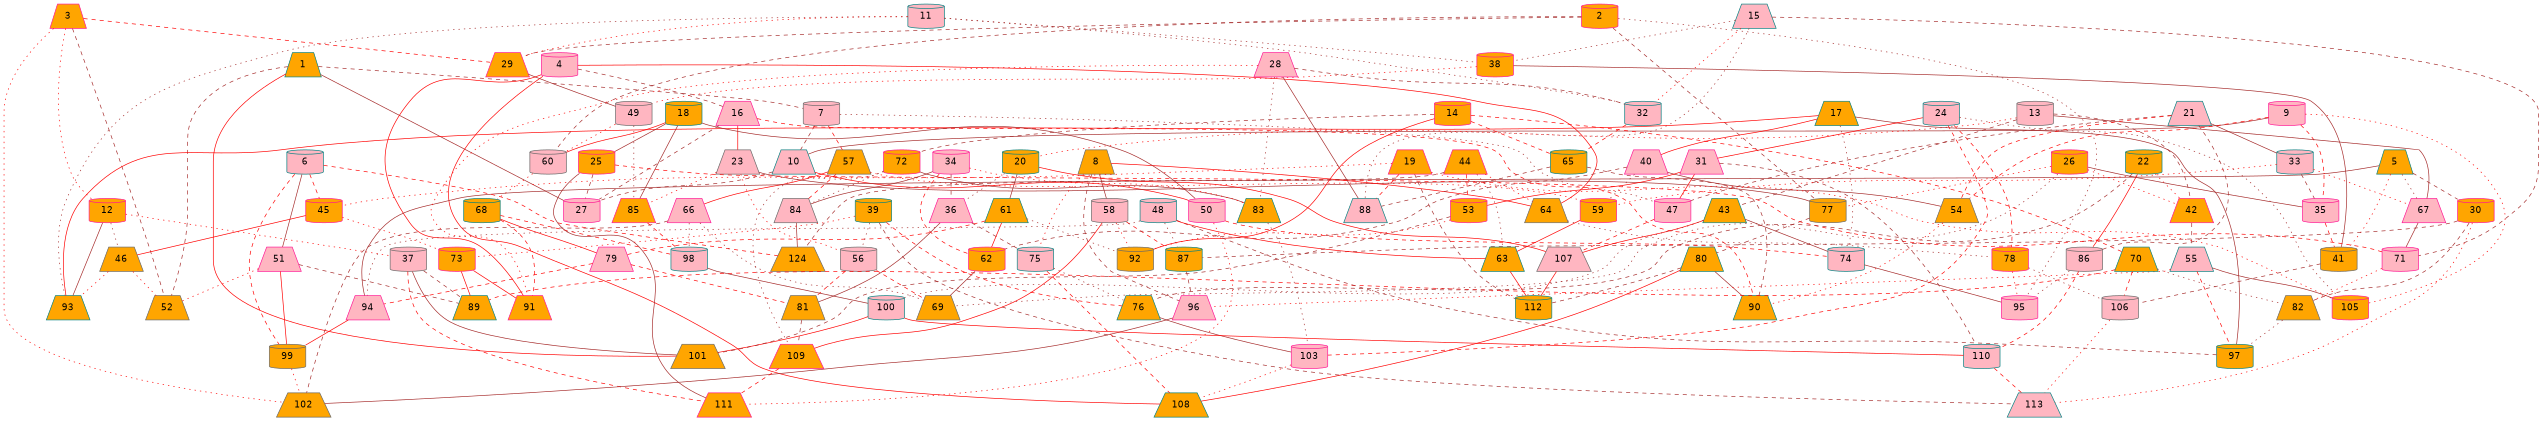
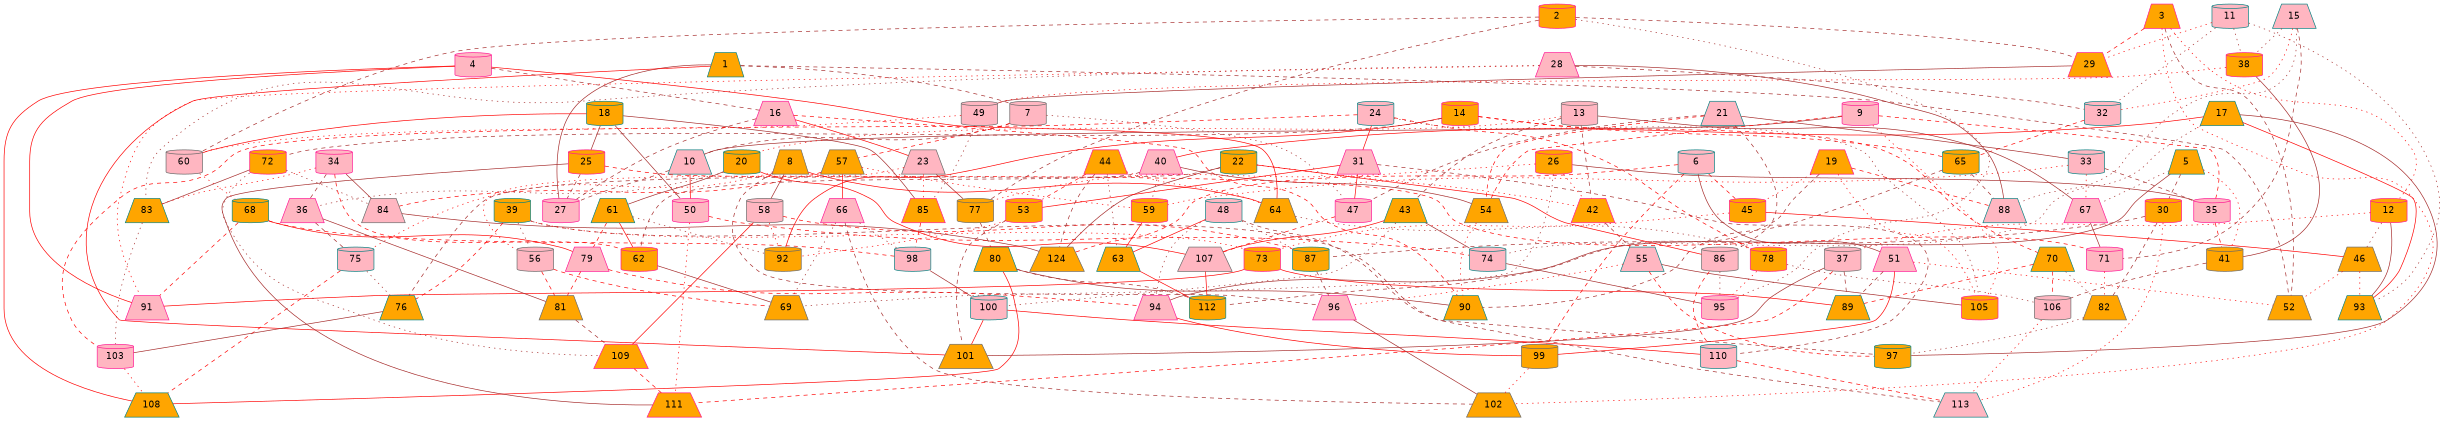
  graph {
    fontname="DejaVu Sans"
    node [color=deeppink fillcolor=orange fontname="DejaVu Sans" shape=cylinder style=filled]
    edge [color=red fontname="DejaVu Sans" style=dashed]
    1 [color=teal shape=trapezium]
    7 [color=gray40 fillcolor=lightpink]
    27 [fillcolor=lightpink]
    52 [color=gray40 shape=trapezium]
    101 [color=gray40 shape=trapezium]
    10 [color=teal fillcolor=lightpink shape=trapezium]
    47 [fillcolor=lightpink]
    57 [color=gray40 shape=trapezium]
    29 [shape=trapezium]
    2
    60 [color=gray40 fillcolor=lightpink]
    77 [color=gray40]
    95 [fillcolor=lightpink]
    49 [color=gray40 fillcolor=lightpink]
    68 [color=teal]
    80 [color=teal shape=trapezium]
    3 [shape=trapezium]
    12
    102 [color=gray40 shape=trapezium]
    93 [color=teal shape=trapezium]
    37 [color=gray40 fillcolor=lightpink]
    46 [color=gray40 shape=trapezium]
    4 [fillcolor=lightpink]
    16 [fillcolor=lightpink shape=trapezium]
    64 [color=gray40 shape=trapezium]
-   91 [shape=trapezium]
+   91 [fillcolor=lightpink shape=trapezium]
    108 [color=teal shape=trapezium]
    23 [color=gray40 fillcolor=lightpink shape=trapezium]
    90 [color=teal shape=trapezium]
    78
    5 [color=teal shape=trapezium]
    30
    41 [color=gray40]
    67 [fillcolor=lightpink shape=trapezium]
    94 [fillcolor=lightpink shape=trapezium]
    82 [color=gray40 shape=trapezium]
    87 [color=teal]
    113 [color=teal fillcolor=lightpink shape=trapezium]
    106 [color=gray40 fillcolor=lightpink]
    71 [fillcolor=lightpink]
    99 [color=gray40]
    6 [color=teal fillcolor=lightpink]
    45
    51 [fillcolor=lightpink shape=trapezium]
    n45 [color=gray40 label=124 shape=trapezium]
    73
    89 [color=teal shape=trapezium]
    50 [fillcolor=lightpink]
    107 [color=gray40 fillcolor=lightpink shape=trapezium]
    59
    84 [color=gray40 fillcolor=lightpink shape=trapezium]
    66 [fillcolor=lightpink shape=trapezium]
    8 [color=gray40 shape=trapezium]
    58 [color=gray40 fillcolor=lightpink]
    75 [color=teal fillcolor=lightpink]
    96 [fillcolor=lightpink shape=trapezium]
    92 [color=gray40]
    109 [shape=trapezium]
    76 [color=teal shape=trapezium]
    9 [fillcolor=lightpink]
    35 [fillcolor=lightpink]
    54 [color=gray40 shape=trapezium]
    105
    74 [color=teal fillcolor=lightpink]
    111 [shape=trapezium]
    11 [color=teal fillcolor=lightpink]
    32 [color=teal fillcolor=lightpink]
    38
    65 [color=teal]
    13 [color=gray40 fillcolor=lightpink]
    20 [color=teal]
    42 [shape=trapezium]
    43 [color=teal shape=trapezium]
    36 [fillcolor=lightpink shape=trapezium]
    61 [color=teal shape=trapezium]
    55 [color=teal fillcolor=lightpink shape=trapezium]
    100 [color=teal fillcolor=lightpink]
    14
    70 [color=teal shape=trapezium]
    72
    88 [color=teal fillcolor=lightpink shape=trapezium]
    83 [color=teal shape=trapezium]
    15 [color=teal fillcolor=lightpink shape=trapezium]
    85 [shape=trapezium]
    56 [color=gray40 fillcolor=lightpink]
    17 [color=teal shape=trapezium]
    40 [fillcolor=lightpink shape=trapezium]
    97 [color=teal]
    62
    18 [color=teal]
    25
    98 [color=teal fillcolor=lightpink]
    19 [shape=trapezium]
    112 [color=teal]
    81 [color=gray40 shape=trapezium]
    79 [fillcolor=lightpink shape=trapezium]
    21 [color=teal fillcolor=lightpink shape=trapezium]
    33 [color=teal fillcolor=lightpink]
    86 [color=gray40 fillcolor=lightpink]
    110 [color=teal fillcolor=lightpink]
    22 [color=teal]
    103 [fillcolor=lightpink]
    69 [color=gray40 shape=trapezium]
    24 [color=teal fillcolor=lightpink]
    31 [fillcolor=lightpink shape=trapezium]
    53
    26
    28 [fillcolor=lightpink shape=trapezium]
    63 [color=teal shape=trapezium]
    34 [fillcolor=lightpink]
    39 [color=teal]
    44 [shape=trapezium]
    48 [color=teal fillcolor=lightpink]
    1 -- 7 [color=brown]
    1 -- 27 [color=brown style=solid]
    1 -- 52 [color=brown]
    1 -- 101 [style=solid]
    7 -- 10 [color=brown]
    7 -- 47 [color=brown style=dotted]
    7 -- 57
    10 -- 27 [color=brown]
    10 -- 50 [style=solid]
    47 -- 107
    57 -- 59 [style=dotted]
    57 -- 84
    57 -- 66 [style=solid]
    29 -- 49 [color=brown style=solid]
    2 -- 29 [color=brown]
    2 -- 60 [color=brown]
    2 -- 77 [color=brown]
    2 -- 95 [color=brown style=dotted]
    60 -- 68 [style=dotted]
    77 -- 80 [color=brown]
    49 -- 60 [style=dotted]
    49 -- 85 [color=brown style=dotted]
    68 -- 91
    68 -- 98
    68 -- 79 [style=solid]
    80 -- 108 [style=solid]
    80 -- 90 [color=brown style=solid]
    80 -- 112 [color=brown]
    3 -- 52 [color=brown]
    3 -- 29
    3 -- 12 [style=dotted]
    3 -- 102 [style=dotted]
    12 -- 93 [color=brown style=solid]
    12 -- 37 [style=dotted]
    12 -- 46 [color=brown style=dotted]
    37 -- 101 [color=brown style=solid]
    37 -- 89 [color=brown]
    37 -- 111
    46 -- 52 [style=dotted]
    46 -- 93 [style=dotted]
    4 -- 16 [color=brown]
    4 -- 64 [style=solid]
    4 -- 91 [style=solid]
    4 -- 108 [style=solid]
    16 -- 27 [color=brown]
    16 -- 23 [style=solid]
    16 -- 90
    64 -- 78 [color=brown style=dotted]
    23 -- 77 [color=brown style=solid]
    23 -- 85 [style=dotted]
    23 -- 56 [style=dotted]
    78 -- 95 [style=dotted]
    78 -- 106 [color=brown style=dotted]
    5 -- 30 [color=brown]
    5 -- 41 [style=dotted]
    5 -- 67 [color=brown style=dotted]
    5 -- 94 [color=brown style=solid]
    30 -- 82 [color=brown]
    30 -- 87 [color=brown]
    30 -- 113 [style=dotted]
    41 -- 106 [color=brown]
    67 -- 71 [color=brown style=solid]
    94 -- 99 [style=solid]
    82 -- 97 [color=brown style=dotted]
    87 -- 96 [color=brown]
    106 -- 113 [style=dotted]
    71 -- 82 [style=dotted]
    99 -- 102 [style=dotted]
    6 -- 99
    6 -- 45
    6 -- 51 [color=brown style=solid]
    6 -- n45
    45 -- 46 [style=solid]
    45 -- 73 [style=dotted]
    51 -- 52 [style=dotted]
    51 -- 99 [style=solid]
    51 -- 89 [color=brown]
    73 -- 91 [style=solid]
    73 -- 89 [style=solid]
    50 -- 74
    50 -- 111 [style=dotted]
    107 -- 112 [style=solid]
    59 -- 63 [style=solid]
    84 -- n45 [color=brown style=solid]
    66 -- 102 [color=brown]
    66 -- 98 [color=brown style=dotted]
    66 -- 69 [color=brown style=dotted]
    8 -- 64 [style=solid]
    8 -- 58 [color=brown style=solid]
    8 -- 75 [style=dotted]
    8 -- 96 [color=brown]
    58 -- 87
    58 -- 92 [style=dotted]
    58 -- 109 [style=solid]
    75 -- 108
    75 -- 76 [color=brown style=dotted]
    96 -- 102 [color=brown style=solid]
    109 -- 111
    76 -- 103 [color=brown style=solid]
    9 -- 10 [color=brown style=solid]
    9 -- 35
    9 -- 54
    9 -- 105 [style=dotted]
    35 -- 41
    54 -- 90 [style=dotted]
    74 -- 95 [color=brown style=solid]
    11 -- 29 [style=dotted]
    11 -- 93 [color=brown style=dotted]
    11 -- 32 [color=brown style=dotted]
    11 -- 38 [color=brown style=dotted]
    32 -- 65
    38 -- 49 [style=dotted]
    38 -- 41 [color=brown style=solid]
    65 -- 90 [color=brown]
    65 -- 88 [color=brown]
    13 -- 67 [color=brown style=solid]
    13 -- 20 [style=dotted]
    13 -- 42 [color=brown]
    13 -- 43 [color=brown]
    20 -- 107 [style=solid]
    20 -- 36 [color=brown style=dotted]
    20 -- 61 [color=brown style=solid]
    42 -- 55 [color=brown]
    43 -- 107 [style=solid]
    43 -- 74 [color=brown style=solid]
    43 -- 100 [color=brown style=dotted]
    36 -- 75 [color=brown]
    36 -- 81 [color=brown style=solid]
    61 -- 92 [color=brown style=dotted]
    61 -- 62 [style=solid]
    61 -- 79
    55 -- 96 [style=dotted]
    55 -- 105 [color=brown style=solid]
    55 -- 97
    100 -- 101 [style=solid]
    100 -- 110 [style=solid]
    14 -- 92 [style=solid]
    14 -- 65
    14 -- 70
    14 -- 72 [color=brown]
    70 -- 82 [color=brown style=dotted]
    70 -- 106
    70 -- 89
    72 -- 84 [color=brown style=dotted]
    72 -- 109 [color=brown style=dotted]
    72 -- 83 [color=brown style=solid]
    83 -- 103 [color=brown style=dotted]
    15 -- 71 [color=brown]
    15 -- 32 [style=dotted]
    15 -- 38 [color=brown style=dotted]
    15 -- 88 [color=brown style=dotted]
    85 -- 98
    56 -- 81
    56 -- 69
    17 -- 93 [style=solid]
    17 -- 74 [color=brown style=dotted]
    17 -- 40 [style=solid]
    17 -- 97 [color=brown style=solid]
    40 -- 59 [color=brown style=dotted]
    40 -- 54 [color=brown style=solid]
    40 -- 62 [color=brown]
    62 -- 69 [color=brown style=solid]
    18 -- 60 [style=solid]
    18 -- 50 [color=brown style=solid]
    18 -- 85 [color=brown style=solid]
    18 -- 25 [color=brown style=solid]
    25 -- 27 [color=brown]
    25 -- 71
    25 -- 111 [color=brown style=solid]
    98 -- 100 [color=brown style=solid]
    19 -- 45 [style=dotted]
    19 -- 105 [style=dotted]
    19 -- 88
    19 -- 112 [color=brown]
    81 -- 109 [color=brown]
    79 -- 94
    79 -- 81
    21 -- 47 [color=brown]
    21 -- 54
    21 -- 33 [color=brown style=solid]
    21 -- 86 [color=brown]
    33 -- 67 [style=dotted]
    33 -- 59 [style=dotted]
    33 -- 35 [color=brown]
    86 -- 95 [color=brown style=dotted]
    86 -- 110
    110 -- 113
+   22 -- n45 [color=brown style=solid]
    22 -- 76 [color=brown]
    22 -- 42 [style=dotted]
    22 -- 86 [style=solid]
    103 -- 108 [style=dotted]
    24 -- 78
    24 -- 105 [color=brown style=dotted]
    24 -- 103
    24 -- 31 [style=solid]
    31 -- 47 [style=solid]
    31 -- 110 [color=brown]
    31 -- 53 [style=solid]
    53 -- 101 [color=brown]
    53 -- 92 [style=dotted]
    26 -- 77 [style=dotted]
    26 -- 35 [color=brown style=solid]
    26 -- 42 [style=dotted]
    26 -- 69 [color=brown style=dotted]
    28 -- 91 [style=dotted]
    28 -- 32 [color=brown]
    28 -- 88 [color=brown style=solid]
    28 -- 83 [color=brown style=dotted]
    63 -- 112 [style=solid]
    34 -- 84 [color=brown style=solid]
    34 -- 36 [color=brown]
    34 -- 83 [style=dotted]
    34 -- 62
    39 -- 113 [color=brown]
    39 -- 73 [style=dotted]
    39 -- 76
    39 -- 56 [color=brown style=dotted]
    44 -- 64 [style=dotted]
    44 -- n45 [color=brown]
    44 -- 53
    44 -- 63 [color=brown style=dotted]
    48 -- 94 [color=brown style=dotted]
    48 -- 87 [color=brown style=dotted]
    48 -- 97 [color=brown]
    48 -- 63 [style=solid]
  }
